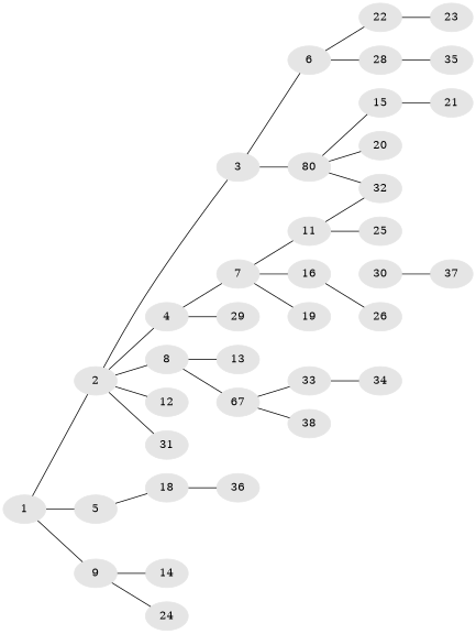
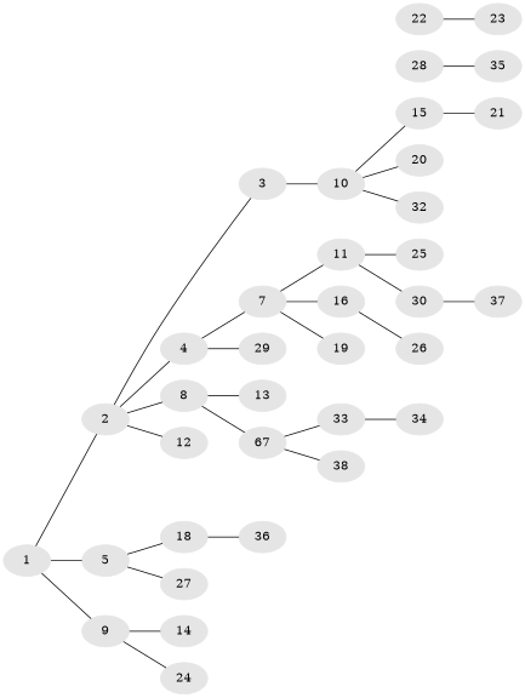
  graph {
    rankdir=LR
    node [color=gray90 style=filled]
    edge [weight=1.0]
    1
    2
    5
    9
    3
    4
    8
    12
-   31
    18
+   27
    14
    24
-   6
-   10 [label=80]
+   10
    7
    29
    13
    n19 [label=67]
    22
    28
    15
    20
    32
    11
    16
    19
    36
    23
    35
    25
    30
    26
    33
    38
    21
    37
    34
    1 -- 2
    1 -- 5
    1 -- 9
    2 -- 3
    2 -- 4
    2 -- 8
    2 -- 12
-   2 -- 31
    5 -- 18
+   5 -- 27
    9 -- 14
    9 -- 24
-   3 -- 6
    3 -- 10
    4 -- 7
    4 -- 29
    8 -- 13
    8 -- n19
    18 -- 36
-   6 -- 22
-   6 -- 28
    10 -- 15
    10 -- 20
    10 -- 32 [weight=2.0]
    7 -- 11
    7 -- 16
    7 -- 19 [weight=2.0]
    n19 -- 33
    n19 -- 38
    22 -- 23
    28 -- 35
    15 -- 21
    11 -- 25
-   11 -- 32
+   11 -- 30
    16 -- 26
    30 -- 37
    33 -- 34
  }
